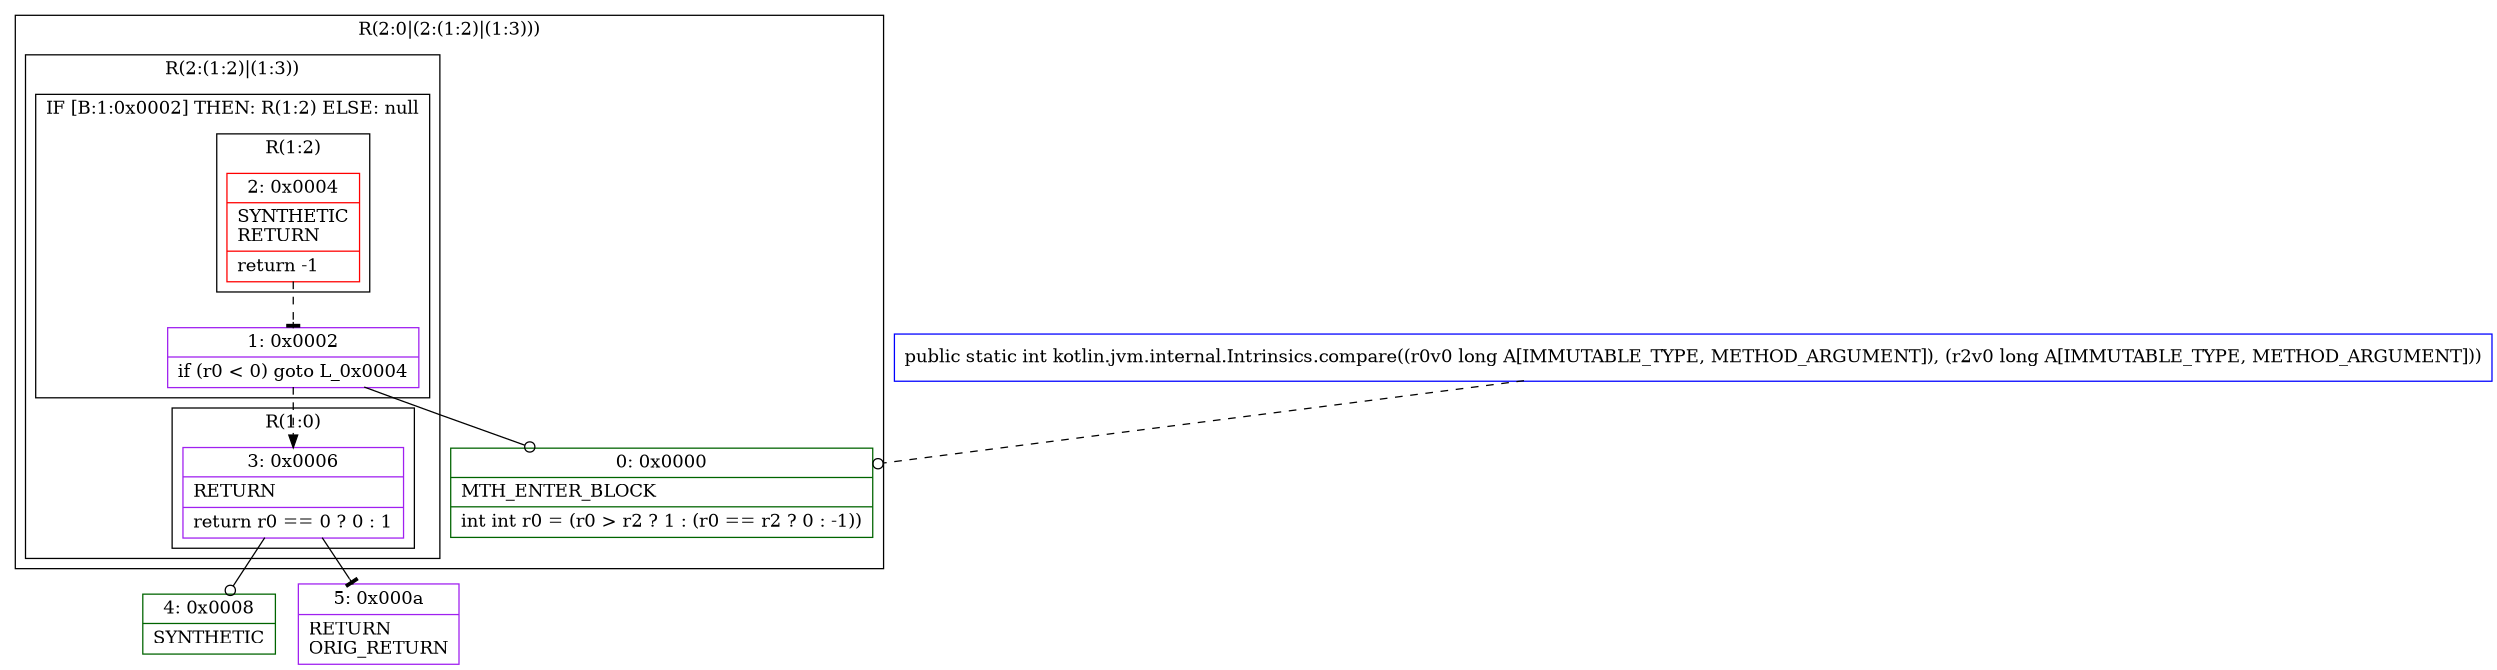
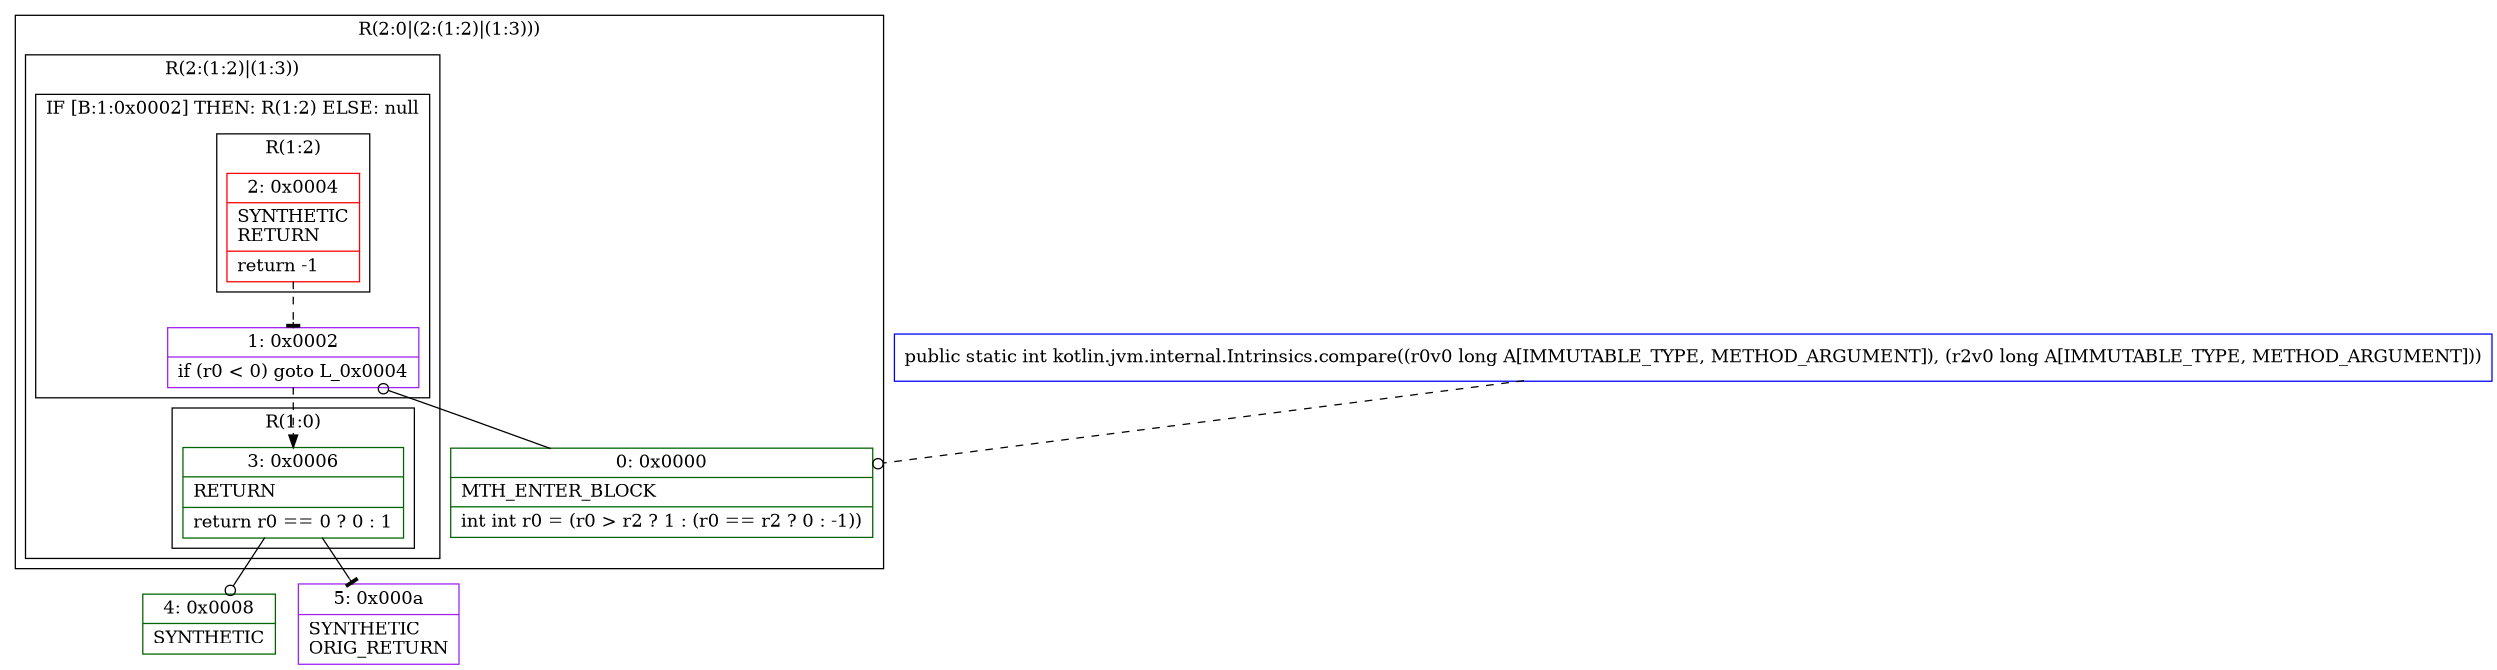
  digraph {
    node [color=darkgreen shape=record]
    edge [arrowhead=odot style=dashed]
    n1 [color=red label="{2\:\ 0x0004|SYNTHETIC\lRETURN\l|return \-1\l}"]
    n2 [color=purple label="{1\:\ 0x0002|if (r0 \< 0) goto L_0x0004\l}"]
-   n3 [color=purple label="{3\:\ 0x0006|RETURN\l|return r0 == 0 ? 0 : 1\l}"]
+   n3 [label="{3\:\ 0x0006|RETURN\l|return r0 == 0 ? 0 : 1\l}"]
    n4 [label="{0\:\ 0x0000|MTH_ENTER_BLOCK\l|int int r0 = (r0 \> r2 ? 1 : (r0 == r2 ? 0 : \-1))\l}"]
    n5 [label="{4\:\ 0x0008|SYNTHETIC\l}"]
-   n6 [color=purple label="{5\:\ 0x000a|RETURN\lORIG_RETURN\l}"]
+   n6 [color=purple label="{5\:\ 0x000a|SYNTHETIC\lORIG_RETURN\l}"]
    n7 [color=blue label="{public static int kotlin.jvm.internal.Intrinsics.compare((r0v0 long A[IMMUTABLE_TYPE, METHOD_ARGUMENT]), (r2v0 long A[IMMUTABLE_TYPE, METHOD_ARGUMENT])) }"]
    subgraph cluster_1 {
      label="R(2:0|(2:(1:2)|(1:3)))"
      n4
      subgraph cluster_2 {
        label="R(2:(1:2)|(1:3))"
        subgraph cluster_3 {
          label="IF [B:1:0x0002] THEN: R(1:2) ELSE: null"
          n2
          subgraph cluster_4 {
            label="R(1:2)"
            n1
          }
        }
        subgraph cluster_5 {
          label="R(1:0)"
          n3
        }
      }
    }
    n1 -> n2 [arrowhead=tee]
    n2 -> n3 [arrowhead=normal]
    n3 -> n5 [style=solid]
    n3 -> n6 [arrowhead=tee style=solid]
-   n2 -> n4 [style=solid]
+   n4 -> n2 [style=solid]
    n7 -> n4
  }
